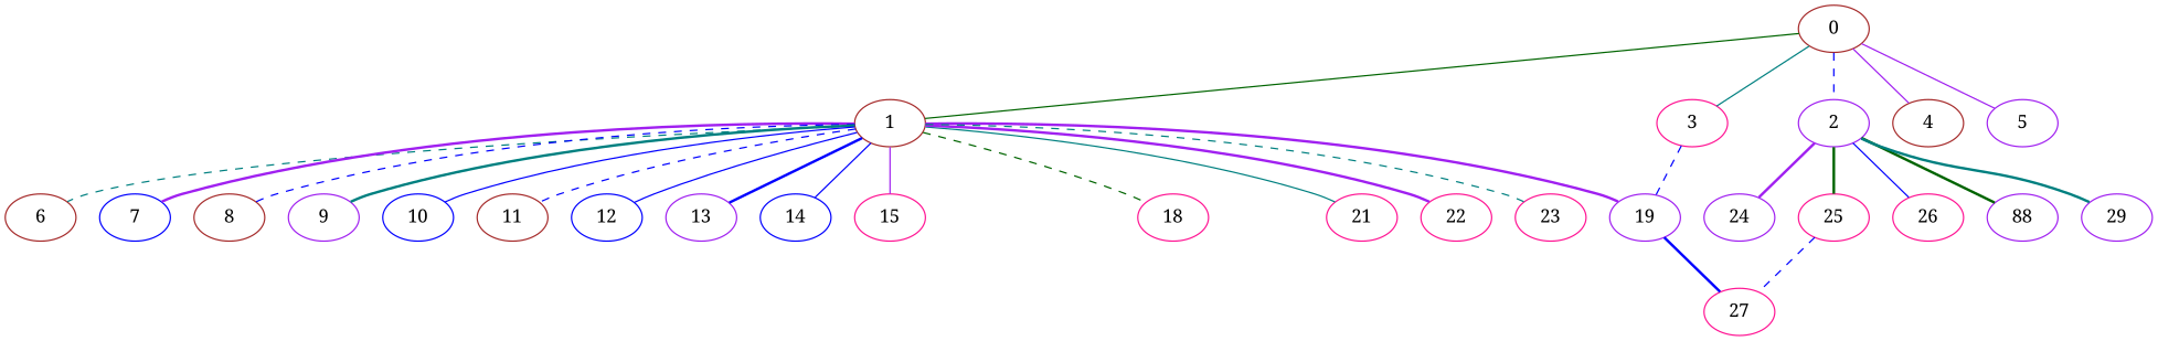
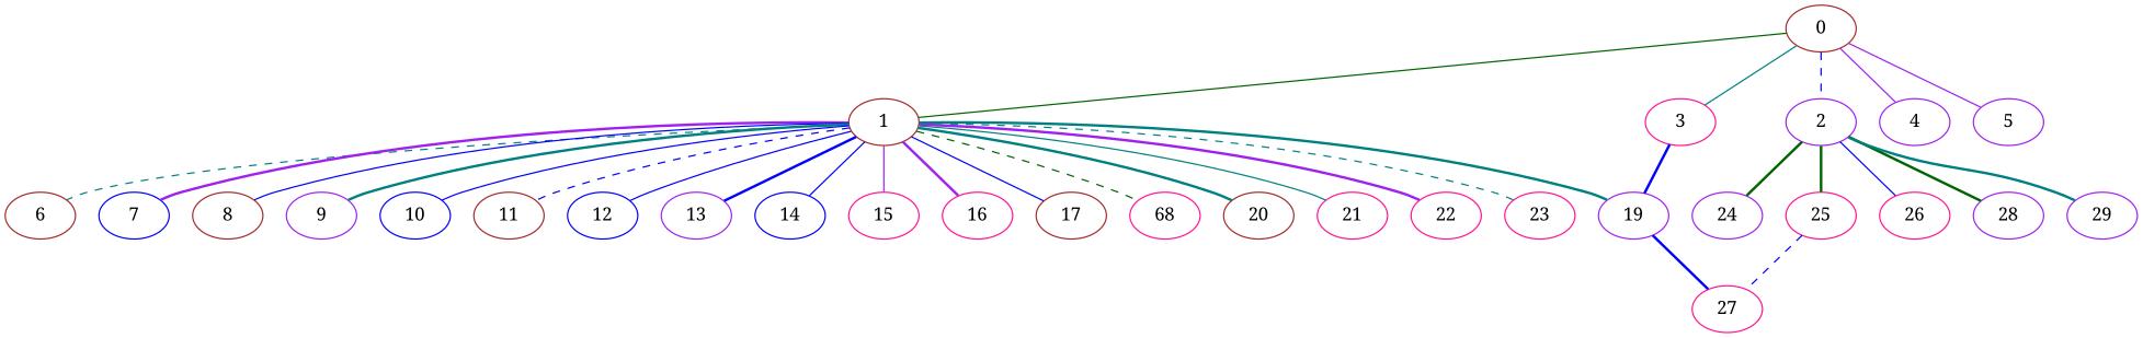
  graph {
    fontname="Noto Serif"
    node [color=deeppink fontname="Noto Serif"]
    edge [color=blue fontname="Noto Serif" style=bold]
    0 [color=brown]
    1 [color=brown]
    2 [color=purple]
    3
-   4 [color=brown]
+   4 [color=purple]
    5 [color=purple]
    6 [color=brown]
    7 [color=blue]
    8 [color=brown]
    9 [color=purple]
    10 [color=blue]
    11 [color=brown]
    12 [color=blue]
    13 [color=purple]
    14 [color=blue]
    15
-   18
+   16
+   17 [color=brown]
+   18 [label=68]
    19 [color=purple]
+   20 [color=brown]
    21
    22
    23
    24 [color=purple]
    25
    26
-   28 [color=purple label=88]
+   28 [color=purple]
    29 [color=purple]
    27
    0 -- 1 [color=darkgreen style=solid]
    0 -- 2 [style=dashed]
    0 -- 3 [color=teal style=solid]
    0 -- 4 [color=purple style=solid]
    0 -- 5 [color=purple style=solid]
    1 -- 6 [color=teal style=dashed]
    1 -- 7 [color=purple]
-   1 -- 8 [style=dashed]
+   1 -- 8 [style=solid]
    1 -- 9 [color=teal]
    1 -- 10 [style=solid]
    1 -- 11 [style=dashed]
    1 -- 12 [style=solid]
    1 -- 13
    1 -- 14 [style=solid]
    1 -- 15 [color=purple style=solid]
+   1 -- 16 [color=purple]
+   1 -- 17 [style=solid]
    1 -- 18 [color=darkgreen style=dashed]
-   1 -- 19 [color=purple]
+   1 -- 19 [color=teal]
+   1 -- 20 [color=teal]
    1 -- 21 [color=teal style=solid]
    1 -- 22 [color=purple]
    1 -- 23 [color=teal style=dashed]
-   2 -- 24 [color=purple]
+   2 -- 24 [color=darkgreen]
    2 -- 25 [color=darkgreen]
    2 -- 26 [style=solid]
    2 -- 28 [color=darkgreen]
    2 -- 29 [color=teal]
-   3 -- 19 [style=dashed]
+   3 -- 19
    19 -- 27
    25 -- 27 [style=dashed]
  }
